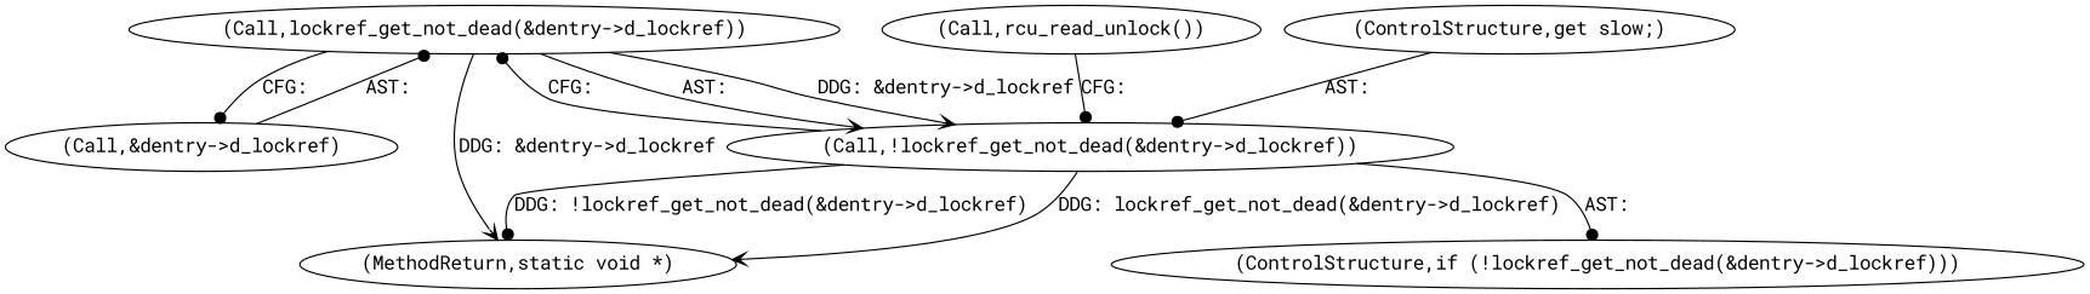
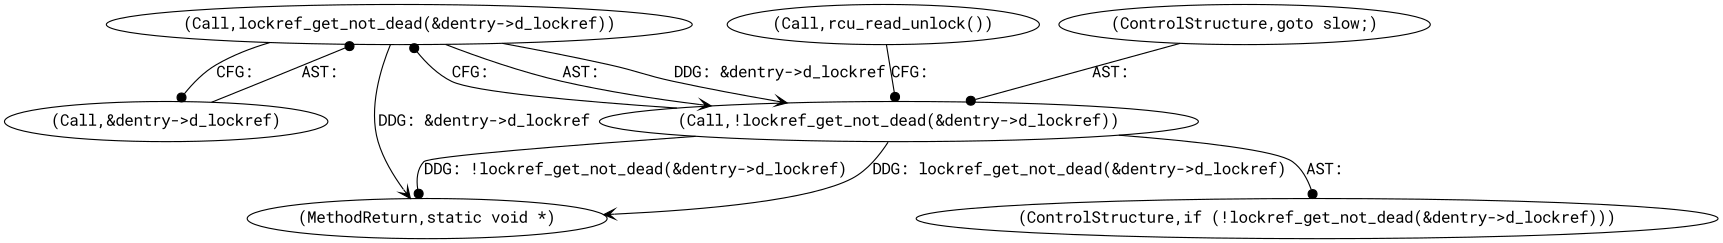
  digraph {
    fontname="Roboto Mono"
    node [fontname="Roboto Mono"]
    edge [arrowhead=dot fontname="Roboto Mono"]
    n1 [label="(Call,lockref_get_not_dead(&dentry->d_lockref))"]
    n2 [label="(Call,!lockref_get_not_dead(&dentry->d_lockref))"]
    n3 [label="(Call,&dentry->d_lockref)"]
    n4 [label="(MethodReturn,static void *)"]
    n5 [label="(ControlStructure,if (!lockref_get_not_dead(&dentry->d_lockref)))"]
    n6 [label="(Call,rcu_read_unlock())"]
-   n7 [label="(ControlStructure,get slow;)"]
+   n7 [label="(ControlStructure,goto slow;)"]
    n1 -> n2 [arrowhead=vee label="AST: "]
    n1 -> n2 [arrowhead=vee label="DDG: &dentry->d_lockref"]
    n1 -> n3 [label="CFG: "]
    n1 -> n4 [arrowhead=vee label="DDG: &dentry->d_lockref"]
    n2 -> n1 [label="CFG: "]
    n2 -> n4 [arrowhead=vee label="DDG: lockref_get_not_dead(&dentry->d_lockref)"]
    n2 -> n4 [label="DDG: !lockref_get_not_dead(&dentry->d_lockref)"]
    n2 -> n5 [label="AST: "]
    n3 -> n1 [label="AST: "]
    n6 -> n2 [label="CFG: "]
    n7 -> n2 [label="AST: "]
  }
